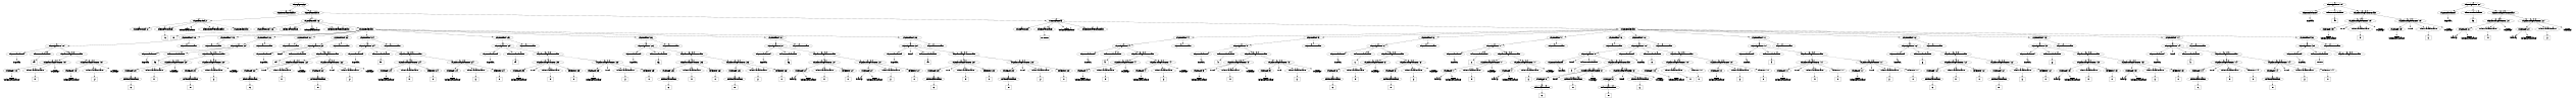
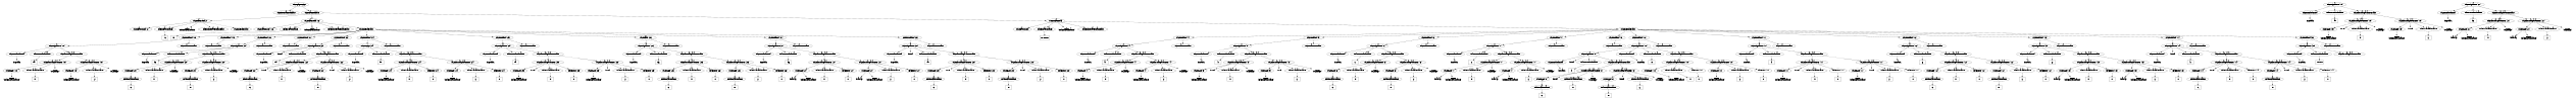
  digraph {
    n1 [label=AST_php_script]
    n2 [label=AST_interface_def_list]
    n3 [label=AST_class_def_list]
    n4 [label="AST_class_def (2)"]
    n5 [label="AST_class_def (16)"]
    n6 [label=MAIN_class_def]
    n7 [label="AST_class_mod (2)"]
    n8 [label=Token_class_name]
    n9 [label="NULL\n(Token_class_name)" shape=plaintext]
    n10 [label=Token_interface_name_list]
    n11 [label=AST_member_list]
    n12 [label="AST_class_mod (16)"]
    n13 [label=Token_class_name]
    n14 [label="NULL\n(Token_class_name)" shape=plaintext]
    n15 [label=Token_interface_name_list]
    n16 [label=AST_member_list]
    n17 [label=AST_class_mod]
    n18 [label=Token_class_name]
    n19 [label="NULL\n(Token_class_name)" shape=plaintext]
    n20 [label=Token_interface_name_list]
    n21 [label=AST_member_list]
    n22 [label=C shape=box]
    n23 [label=D shape=box]
    n24 [label="AST_method (18)"]
    n25 [label="AST_method (19)"]
    n26 [label="AST_method (20)"]
    n27 [label="AST_method (21)"]
    n28 [label="AST_method (22)"]
    n29 [label="AST_method (24)"]
    n30 [label="AST_method (25)"]
-   n31 [label="AST_method (26)"]
+   n31 [label="AST_class (26)"]
    n32 [label="AST_method (27)"]
-   n33 [label="AST_method (28)"]
+   n33 [label="NULL_method (28)"]
    n34 [label="AST_signature (18)"]
    n35 [label=AST_statement_list]
    n36 [label=AST_statement_list]
    n37 [label="AST_signature (20)"]
    n38 [label=AST_statement_list]
    n39 [label=AST_statement_list]
    n40 [label="AST_signature (22)"]
    n41 [label=AST_statement_list]
-   n42 [label="AST_signature (24)"]
+   n42 [label="AST_script (24)"]
    n43 [label=AST_statement_list]
    n44 [label="AST_signature (25)"]
    n45 [label=AST_statement_list]
    n46 [label="AST_signature (26)"]
    n47 [label=AST_statement_list]
    n48 [label="AST_signature (27)"]
    n49 [label=AST_statement_list]
    n50 [label="AST_signature (28)"]
    n51 [label=AST_statement_list]
    n52 [label=AST_method_mod]
    n53 [label=Token_method_name]
    n54 [label=AST_formal_parameter_list]
    n55 [label=is_public shape=plaintext]
    n56 [label=da shape=box]
    n57 [label="AST_formal_parameter (18)"]
    n58 [label="AST_formal_parameter (18)"]
    n59 [label="AST_type (18)"]
    n60 [label=Token_variable_name]
    n61 [label="NULL\n(AST_expr)" shape=plaintext]
    n62 [label="AST_type (18)"]
    n63 [label=Token_variable_name]
    n64 [label="NULL\n(AST_expr)" shape=plaintext]
    n65 [label="NULL\n(Token_class_name)" shape=plaintext]
    n66 [label=x shape=box]
    n67 [label="NULL\n(Token_class_name)" shape=plaintext]
    n68 [label=y shape=box]
    n69 [label="AST_signature (19)"]
    n70 [label=AST_method_mod]
    n71 [label=Token_method_name]
    n72 [label=AST_formal_parameter_list]
    n73 [label=is_public shape=plaintext]
    n74 [label=db shape=box]
    n75 [label="AST_formal_parameter (19)"]
    n76 [label="AST_formal_parameter (19)"]
    n77 [label="AST_type (19)"]
    n78 [label=is_ref shape=plaintext]
    n79 [label=Token_variable_name]
    n80 [label="NULL\n(AST_expr)" shape=plaintext]
    n81 [label="AST_type (19)"]
    n82 [label=is_ref shape=plaintext]
    n83 [label=Token_variable_name]
    n84 [label="NULL\n(AST_expr)" shape=plaintext]
    n85 [label="NULL\n(Token_class_name)" shape=plaintext]
    n86 [label=x shape=box]
    n87 [label="NULL\n(Token_class_name)" shape=plaintext]
    n88 [label=y shape=box]
    n89 [label=AST_method_mod]
    n90 [label=Token_method_name]
    n91 [label=AST_formal_parameter_list]
    n92 [label=is_public shape=plaintext]
    n93 [label=dc shape=box]
    n94 [label="AST_formal_parameter (20)"]
    n95 [label="AST_formal_parameter (20)"]
    n96 [label="AST_type (20)"]
    n97 [label=Token_variable_name]
    n98 [label="NULL\n(AST_expr)" shape=plaintext]
    n99 [label="AST_type (20)"]
    n100 [label=Token_variable_name]
    n101 [label="NULL\n(AST_expr)" shape=plaintext]
    n102 [label=Token_class_name]
    n103 [label=x shape=box]
    n104 [label=C shape=box]
    n105 [label=Token_class_name]
    n106 [label=y shape=box]
    n107 [label=D shape=box]
    n108 [label="AST_signature (21)"]
    n109 [label=AST_method_mod]
    n110 [label=Token_method_name]
    n111 [label=AST_formal_parameter_list]
    n112 [label=is_public shape=plaintext]
    n113 [label=dc shape=box]
    n114 [label="AST_formal_parameter (21)"]
    n115 [label="AST_formal_parameter (21)"]
    n116 [label="AST_type (21)"]
    n117 [label=Token_variable_name]
    n118 [label="NULL\n(AST_expr)" shape=plaintext]
    n119 [label="AST_type (21)"]
    n120 [label=Token_variable_name]
    n121 [label="NULL\n(AST_expr)" shape=plaintext]
    n122 [label=is_array shape=plaintext]
    n123 [label="NULL\n(Token_class_name)" shape=plaintext]
    n124 [label=x shape=box]
    n125 [label=is_array shape=plaintext]
    n126 [label="NULL\n(Token_class_name)" shape=plaintext]
    n127 [label=y shape=box]
    n128 [label=AST_method_mod]
    n129 [label=is_ref shape=plaintext]
    n130 [label=Token_method_name]
    n131 [label=AST_formal_parameter_list]
    n132 [label=is_public shape=plaintext]
    n133 [label=dd shape=box]
    n134 [label="AST_formal_parameter (22)"]
    n135 [label="AST_formal_parameter (22)"]
    n136 [label="AST_type (22)"]
    n137 [label=is_ref shape=plaintext]
    n138 [label=Token_variable_name]
    n139 [label="NULL\n(AST_expr)" shape=plaintext]
    n140 [label="AST_type (22)"]
    n141 [label=is_ref shape=plaintext]
    n142 [label=Token_variable_name]
    n143 [label="NULL\n(AST_expr)" shape=plaintext]
    n144 [label=Token_class_name]
    n145 [label=x shape=box]
    n146 [label=C shape=box]
    n147 [label=Token_class_name]
    n148 [label=y shape=box]
    n149 [label=D shape=box]
    n150 [label=AST_method_mod]
    n151 [label=Token_method_name]
    n152 [label=AST_formal_parameter_list]
    n153 [label=is_public shape=plaintext]
    n154 [label=de shape=box]
    n155 [label="AST_formal_parameter (24)"]
    n156 [label="AST_formal_parameter (24)"]
    n157 [label="AST_type (24)"]
    n158 [label=Token_variable_name]
    n159 [label="Token_int (24)"]
    n160 [label="AST_type (24)"]
    n161 [label=Token_variable_name]
    n162 [label="Token_int (24)"]
    n163 [label="NULL\n(Token_class_name)" shape=plaintext]
    n164 [label=x shape=box]
    n165 [label=0 shape=box]
    n166 [label="NULL\n(Token_class_name)" shape=plaintext]
    n167 [label=y shape=box]
    n168 [label=0 shape=box]
    n169 [label=AST_method_mod]
    n170 [label=Token_method_name]
    n171 [label=AST_formal_parameter_list]
    n172 [label=is_public shape=plaintext]
    n173 [label=df shape=box]
    n174 [label="AST_formal_parameter (25)"]
    n175 [label="AST_formal_parameter (25)"]
    n176 [label="AST_type (25)"]
    n177 [label=is_ref shape=plaintext]
    n178 [label=Token_variable_name]
    n179 [label="Token_int (25)"]
    n180 [label="AST_type (25)"]
    n181 [label=is_ref shape=plaintext]
    n182 [label=Token_variable_name]
    n183 [label="Token_int (25)"]
    n184 [label="NULL\n(Token_class_name)" shape=plaintext]
    n185 [label=x shape=box]
    n186 [label=0 shape=box]
    n187 [label="NULL\n(Token_class_name)" shape=plaintext]
    n188 [label=y shape=box]
    n189 [label=0 shape=box]
    n190 [label=AST_method_mod]
    n191 [label=Token_method_name]
    n192 [label=AST_formal_parameter_list]
    n193 [label=is_public shape=plaintext]
    n194 [label=dg shape=box]
    n195 [label="AST_formal_parameter (26)"]
    n196 [label="AST_formal_parameter (26)"]
    n197 [label="AST_type (26)"]
    n198 [label=Token_variable_name]
    n199 [label="Token_int (26)"]
    n200 [label="AST_type (26)"]
    n201 [label=Token_variable_name]
    n202 [label="Token_int (26)"]
    n203 [label=Token_class_name]
    n204 [label=x shape=box]
    n205 [label=0 shape=box]
    n206 [label=C shape=box]
    n207 [label=Token_class_name]
    n208 [label=y shape=box]
    n209 [label=0 shape=box]
    n210 [label=D shape=box]
    n211 [label=AST_method_mod]
    n212 [label=Token_method_name]
    n213 [label=AST_formal_parameter_list]
    n214 [label=is_public shape=plaintext]
    n215 [label=dg shape=box]
    n216 [label="AST_formal_parameter (27)"]
    n217 [label="AST_formal_parameter (27)"]
    n218 [label="AST_type (27)"]
    n219 [label=Token_variable_name]
    n220 [label="Token_int (27)"]
    n221 [label="AST_type (27)"]
    n222 [label=Token_variable_name]
    n223 [label="Token_int (27)"]
    n224 [label=is_array shape=plaintext]
    n225 [label="NULL\n(Token_class_name)" shape=plaintext]
    n226 [label=x shape=box]
    n227 [label=0 shape=box]
    n228 [label=is_array shape=plaintext]
    n229 [label="NULL\n(Token_class_name)" shape=plaintext]
    n230 [label=y shape=box]
    n231 [label=0 shape=box]
    n232 [label=AST_method_mod]
    n233 [label=is_ref shape=plaintext]
    n234 [label=Token_method_name]
    n235 [label=AST_formal_parameter_list]
    n236 [label=is_public shape=plaintext]
    n237 [label=dh shape=box]
    n238 [label="AST_formal_parameter (28)"]
    n239 [label="AST_formal_parameter (28)"]
    n240 [label="AST_type (28)"]
    n241 [label=is_ref shape=plaintext]
    n242 [label=Token_variable_name]
    n243 [label="Token_int (28)"]
    n244 [label="AST_type (28)"]
    n245 [label=is_ref shape=plaintext]
    n246 [label=Token_variable_name]
    n247 [label="Token_int (28)"]
    n248 [label=Token_class_name]
    n249 [label=x shape=box]
    n250 [label=0 shape=box]
    n251 [label=C shape=box]
    n252 [label=Token_class_name]
    n253 [label=y shape=box]
    n254 [label=0 shape=box]
    n255 [label=D shape=box]
    n256 [label="%MAIN%" shape=box]
    n257 [label="AST_method (4)"]
    n258 [label="AST_method (5)"]
    n259 [label="AST_method (6)"]
    n260 [label="AST_method (7)"]
    n261 [label="AST_method (8)"]
    n262 [label="AST_method (10)"]
    n263 [label="AST_method (11)"]
    n264 [label="AST_method (12)"]
    n265 [label="AST_method (13)"]
    n266 [label="AST_method (14)"]
    n267 [label="AST_method (30)"]
    n268 [label="AST_signature (4)"]
    n269 [label=AST_statement_list]
    n270 [label="AST_signature (5)"]
    n271 [label=AST_statement_list]
    n272 [label="AST_signature (6)"]
    n273 [label=AST_statement_list]
    n274 [label="AST_signature (7)"]
    n275 [label=AST_statement_list]
    n276 [label=AST_statement_list]
    n277 [label="AST_signature (10)"]
    n278 [label=AST_statement_list]
    n279 [label="AST_signature (11)"]
    n280 [label=AST_statement_list]
    n281 [label="AST_signature (12)"]
    n282 [label=AST_statement_list]
    n283 [label="AST_signature (13)"]
    n284 [label=AST_statement_list]
    n285 [label="AST_signature (14)"]
    n286 [label=AST_statement_list]
    n287 [label="AST_signature (30)"]
    n288 [label=AST_statement_list]
    n289 [label=AST_method_mod]
    n290 [label=Token_method_name]
    n291 [label=AST_formal_parameter_list]
    n292 [label=is_static shape=plaintext]
    n293 [label=a shape=box]
    n294 [label="AST_formal_parameter (4)"]
    n295 [label="AST_formal_parameter (4)"]
    n296 [label="AST_type (4)"]
    n297 [label=Token_variable_name]
    n298 [label="NULL\n(AST_expr)" shape=plaintext]
    n299 [label="AST_type (4)"]
    n300 [label=Token_variable_name]
    n301 [label="NULL\n(AST_expr)" shape=plaintext]
    n302 [label="NULL\n(Token_class_name)" shape=plaintext]
    n303 [label=x shape=box]
    n304 [label="NULL\n(Token_class_name)" shape=plaintext]
    n305 [label=y shape=box]
    n306 [label=AST_method_mod]
    n307 [label=Token_method_name]
    n308 [label=AST_formal_parameter_list]
    n309 [label=is_static shape=plaintext]
    n310 [label=b shape=box]
    n311 [label="AST_formal_parameter (5)"]
    n312 [label="AST_formal_parameter (5)"]
    n313 [label="AST_type (5)"]
    n314 [label=is_ref shape=plaintext]
    n315 [label=Token_variable_name]
    n316 [label="NULL\n(AST_expr)" shape=plaintext]
    n317 [label="AST_type (5)"]
    n318 [label=is_ref shape=plaintext]
    n319 [label=Token_variable_name]
    n320 [label="NULL\n(AST_expr)" shape=plaintext]
    n321 [label="NULL\n(Token_class_name)" shape=plaintext]
    n322 [label=x shape=box]
    n323 [label="NULL\n(Token_class_name)" shape=plaintext]
    n324 [label=y shape=box]
    n325 [label=AST_method_mod]
    n326 [label=Token_method_name]
    n327 [label=AST_formal_parameter_list]
    n328 [label=is_static shape=plaintext]
    n329 [label=c shape=box]
    n330 [label="AST_formal_parameter (6)"]
    n331 [label="AST_formal_parameter (6)"]
    n332 [label="AST_type (6)"]
    n333 [label=Token_variable_name]
    n334 [label="NULL\n(AST_expr)" shape=plaintext]
    n335 [label="AST_type (6)"]
    n336 [label=Token_variable_name]
    n337 [label="NULL\n(AST_expr)" shape=plaintext]
    n338 [label=Token_class_name]
    n339 [label=x shape=box]
    n340 [label=C shape=box]
    n341 [label=Token_class_name]
    n342 [label=y shape=box]
    n343 [label=D shape=box]
    n344 [label=AST_method_mod]
    n345 [label=Token_method_name]
    n346 [label=AST_formal_parameter_list]
    n347 [label=is_static shape=plaintext]
    n348 [label=c shape=box]
    n349 [label="AST_formal_parameter (7)"]
    n350 [label="AST_formal_parameter (7)"]
    n351 [label="AST_type (7)"]
    n352 [label=Token_variable_name]
    n353 [label="NULL\n(AST_expr)" shape=plaintext]
    n354 [label="AST_type (7)"]
    n355 [label=Token_variable_name]
    n356 [label="NULL\n(AST_expr)" shape=plaintext]
    n357 [label=is_array shape=plaintext]
    n358 [label="NULL\n(Token_class_name)" shape=plaintext]
    n359 [label=x shape=box]
    n360 [label=is_array shape=plaintext]
    n361 [label="NULL\n(Token_class_name)" shape=plaintext]
    n362 [label=y shape=box]
    n363 [label="AST_signature (8)"]
    n364 [label=AST_method_mod]
    n365 [label=is_ref shape=plaintext]
    n366 [label=Token_method_name]
    n367 [label=AST_formal_parameter_list]
    n368 [label=is_static shape=plaintext]
    n369 [label=d shape=box]
    n370 [label="AST_formal_parameter (8)"]
    n371 [label="AST_formal_parameter (8)"]
    n372 [label="AST_type (8)"]
    n373 [label=is_ref shape=plaintext]
    n374 [label=Token_variable_name]
    n375 [label="NULL\n(AST_expr)" shape=plaintext]
    n376 [label="AST_type (8)"]
    n377 [label=is_ref shape=plaintext]
    n378 [label=Token_variable_name]
    n379 [label="NULL\n(AST_expr)" shape=plaintext]
    n380 [label=Token_class_name]
    n381 [label=x shape=box]
    n382 [label=C shape=box]
    n383 [label=Token_class_name]
    n384 [label=y shape=box]
    n385 [label=D shape=box]
    n386 [label=AST_method_mod]
    n387 [label=Token_method_name]
    n388 [label=AST_formal_parameter_list]
    n389 [label=is_static shape=plaintext]
    n390 [label=e shape=box]
    n391 [label="AST_formal_parameter (10)"]
    n392 [label="AST_formal_parameter (10)"]
    n393 [label="AST_type (10)"]
    n394 [label=Token_variable_name]
    n395 [label="Token_int (10)"]
    n396 [label="AST_type (10)"]
    n397 [label=Token_variable_name]
    n398 [label="Token_int (10)"]
    n399 [label="NULL\n(Token_class_name)" shape=plaintext]
    n400 [label=x shape=box]
    n401 [label=0 shape=box]
    n402 [label="NULL\n(Token_class_name)" shape=plaintext]
    n403 [label=y shape=box]
    n404 [label=0 shape=box]
    n405 [label=AST_method_mod]
    n406 [label=Token_method_name]
    n407 [label=AST_formal_parameter_list]
    n408 [label=is_static shape=plaintext]
    n409 [label=f shape=box]
    n410 [label="AST_formal_parameter (11)"]
    n411 [label="AST_formal_parameter (11)"]
    n412 [label="AST_type (11)"]
    n413 [label=is_ref shape=plaintext]
    n414 [label=Token_variable_name]
    n415 [label="Token_int (11)"]
    n416 [label="AST_type (11)"]
    n417 [label=is_ref shape=plaintext]
    n418 [label=Token_variable_name]
    n419 [label="Token_int (11)"]
    n420 [label="NULL\n(Token_class_name)" shape=plaintext]
    n421 [label=x shape=box]
    n422 [label=0 shape=box]
    n423 [label="NULL\n(Token_class_name)" shape=plaintext]
    n424 [label=y shape=box]
    n425 [label=0 shape=box]
    n426 [label=AST_method_mod]
    n427 [label=Token_method_name]
    n428 [label=AST_formal_parameter_list]
    n429 [label=is_static shape=plaintext]
    n430 [label=g shape=box]
    n431 [label="AST_formal_parameter (12)"]
    n432 [label="AST_formal_parameter (12)"]
    n433 [label="AST_type (12)"]
    n434 [label=Token_variable_name]
    n435 [label="Token_int (12)"]
    n436 [label="AST_type (12)"]
    n437 [label=Token_variable_name]
    n438 [label="Token_int (12)"]
    n439 [label=Token_class_name]
    n440 [label=x shape=box]
    n441 [label=0 shape=box]
    n442 [label=C shape=box]
    n443 [label=Token_class_name]
    n444 [label=y shape=box]
    n445 [label=0 shape=box]
    n446 [label=D shape=box]
    n447 [label=AST_method_mod]
    n448 [label=Token_method_name]
    n449 [label=AST_formal_parameter_list]
    n450 [label=is_static shape=plaintext]
    n451 [label=g shape=box]
    n452 [label="AST_formal_parameter (13)"]
    n453 [label="AST_formal_parameter (13)"]
    n454 [label="AST_type (13)"]
    n455 [label=Token_variable_name]
    n456 [label="Token_int (13)"]
    n457 [label="AST_type (13)"]
    n458 [label=Token_variable_name]
    n459 [label="Token_int (13)"]
    n460 [label=is_array shape=plaintext]
    n461 [label="NULL\n(Token_class_name)" shape=plaintext]
    n462 [label=x shape=box]
    n463 [label=0 shape=box]
    n464 [label=is_array shape=plaintext]
    n465 [label="NULL\n(Token_class_name)" shape=plaintext]
    n466 [label=y shape=box]
    n467 [label=0 shape=box]
    n468 [label=AST_method_mod]
    n469 [label=is_ref shape=plaintext]
    n470 [label=Token_method_name]
    n471 [label=AST_formal_parameter_list]
    n472 [label=is_static shape=plaintext]
    n473 [label=h shape=box]
    n474 [label="AST_formal_parameter (14)"]
    n475 [label="AST_formal_parameter (14)"]
    n476 [label="AST_type (14)"]
    n477 [label=is_ref shape=plaintext]
    n478 [label=Token_variable_name]
    n479 [label="Token_int (14)"]
    n480 [label="AST_type (14)"]
    n481 [label=is_ref shape=plaintext]
    n482 [label=Token_variable_name]
    n483 [label="Token_int (14)"]
    n484 [label=Token_class_name]
    n485 [label=x shape=box]
    n486 [label=0 shape=box]
    n487 [label=C shape=box]
    n488 [label=Token_class_name]
    n489 [label=y shape=box]
    n490 [label=0 shape=box]
    n491 [label=D shape=box]
    n492 [label=AST_method_mod]
    n493 [label=Token_method_name]
    n494 [label=AST_formal_parameter_list]
    n495 [label=is_static shape=plaintext]
    n496 [label="%run%" shape=box]
    n1 -> n2
    n1 -> n3
    n3 -> n4
    n3 -> n5
    n3 -> n6
    n4 -> n7
    n4 -> n8
    n4 -> n9
    n4 -> n10
    n4 -> n11
    n5 -> n12
    n5 -> n13
    n5 -> n14
    n5 -> n15
    n5 -> n16
    n6 -> n17
    n6 -> n18
    n6 -> n19
    n6 -> n20
    n6 -> n21
    n8 -> n22
    n13 -> n23
    n16 -> n24
    n16 -> n25
    n16 -> n26
    n16 -> n27
    n16 -> n28
    n16 -> n29
    n16 -> n30
    n16 -> n31
    n16 -> n32
    n16 -> n33
    n18 -> n256
    n21 -> n257
    n21 -> n258
    n21 -> n259
    n21 -> n260
    n21 -> n261
    n21 -> n262
    n21 -> n263
    n21 -> n264
    n21 -> n265
    n21 -> n266
    n21 -> n267
    n24 -> n34
    n24 -> n35
    n25 -> n36
    n26 -> n37
    n26 -> n38
    n27 -> n39
    n28 -> n40
    n28 -> n41
    n29 -> n42
    n29 -> n43
    n30 -> n44
    n30 -> n45
    n31 -> n46
    n31 -> n47
    n32 -> n48
    n32 -> n49
    n33 -> n50
    n33 -> n51
    n34 -> n52
    n34 -> n53
    n34 -> n54
    n37 -> n89
    n37 -> n90
    n37 -> n91
    n40 -> n128
    n40 -> n129
    n40 -> n130
    n40 -> n131
    n42 -> n150
    n42 -> n151
    n42 -> n152
    n44 -> n169
    n44 -> n170
    n44 -> n171
    n46 -> n190
    n46 -> n191
    n46 -> n192
    n48 -> n211
    n48 -> n212
    n48 -> n213
    n50 -> n232
    n50 -> n233
    n50 -> n234
    n50 -> n235
    n52 -> n55
    n53 -> n56
    n54 -> n57
    n54 -> n58
    n57 -> n59
    n57 -> n60
    n57 -> n61
    n58 -> n62
    n58 -> n63
    n58 -> n64
    n59 -> n65
    n60 -> n66
    n62 -> n67
    n63 -> n68
    n69 -> n70
    n69 -> n71
    n69 -> n72
    n70 -> n73
    n71 -> n74
    n72 -> n75
    n72 -> n76
    n75 -> n77
    n75 -> n78
    n75 -> n79
    n75 -> n80
    n76 -> n81
    n76 -> n82
    n76 -> n83
    n76 -> n84
    n77 -> n85
    n79 -> n86
    n81 -> n87
    n83 -> n88
    n89 -> n92
    n90 -> n93
    n91 -> n94
    n91 -> n95
    n94 -> n96
    n94 -> n97
    n94 -> n98
    n95 -> n99
    n95 -> n100
    n95 -> n101
    n96 -> n102
    n97 -> n103
    n99 -> n105
    n100 -> n106
    n102 -> n104
    n105 -> n107
    n108 -> n109
    n108 -> n110
    n108 -> n111
    n109 -> n112
    n110 -> n113
    n111 -> n114
    n111 -> n115
    n114 -> n116
    n114 -> n117
    n114 -> n118
    n115 -> n119
    n115 -> n120
    n115 -> n121
    n116 -> n122
    n116 -> n123
    n117 -> n124
    n119 -> n125
    n119 -> n126
    n120 -> n127
    n128 -> n132
    n130 -> n133
    n131 -> n134
    n131 -> n135
    n134 -> n136
    n134 -> n137
    n134 -> n138
    n134 -> n139
    n135 -> n140
    n135 -> n141
    n135 -> n142
    n135 -> n143
    n136 -> n144
    n138 -> n145
    n140 -> n147
    n142 -> n148
    n144 -> n146
    n147 -> n149
    n150 -> n153
    n151 -> n154
    n152 -> n155
    n152 -> n156
    n155 -> n157
    n155 -> n158
    n155 -> n159
    n156 -> n160
    n156 -> n161
    n156 -> n162
    n157 -> n163
    n158 -> n164
    n159 -> n165
    n160 -> n166
    n161 -> n167
    n162 -> n168
    n169 -> n172
    n170 -> n173
    n171 -> n174
    n171 -> n175
    n174 -> n176
    n174 -> n177
    n174 -> n178
    n174 -> n179
    n175 -> n180
    n175 -> n181
    n175 -> n182
    n175 -> n183
    n176 -> n184
    n178 -> n185
    n179 -> n186
    n180 -> n187
    n182 -> n188
    n183 -> n189
    n190 -> n193
    n191 -> n194
    n192 -> n195
    n192 -> n196
    n195 -> n197
    n195 -> n198
    n195 -> n199
    n196 -> n200
    n196 -> n201
    n196 -> n202
    n197 -> n203
    n198 -> n204
    n199 -> n205
    n200 -> n207
    n201 -> n208
    n202 -> n209
    n203 -> n206
    n207 -> n210
    n211 -> n214
    n212 -> n215
    n213 -> n216
    n213 -> n217
    n216 -> n218
    n216 -> n219
    n216 -> n220
    n217 -> n221
    n217 -> n222
    n217 -> n223
    n218 -> n224
    n218 -> n225
    n219 -> n226
    n220 -> n227
    n221 -> n228
    n221 -> n229
    n222 -> n230
    n223 -> n231
    n232 -> n236
    n234 -> n237
    n235 -> n238
    n235 -> n239
    n238 -> n240
    n238 -> n241
    n238 -> n242
    n238 -> n243
    n239 -> n244
    n239 -> n245
    n239 -> n246
    n239 -> n247
    n240 -> n248
    n242 -> n249
    n243 -> n250
    n244 -> n252
    n246 -> n253
    n247 -> n254
    n248 -> n251
    n252 -> n255
    n257 -> n268
    n257 -> n269
    n258 -> n270
    n258 -> n271
    n259 -> n272
    n259 -> n273
    n260 -> n274
    n260 -> n275
    n261 -> n276
    n262 -> n277
    n262 -> n278
    n263 -> n279
    n263 -> n280
    n264 -> n281
    n264 -> n282
    n265 -> n283
    n265 -> n284
    n266 -> n285
    n266 -> n286
    n267 -> n287
    n267 -> n288
    n268 -> n289
    n268 -> n290
    n268 -> n291
    n270 -> n306
    n270 -> n307
    n270 -> n308
    n272 -> n325
    n272 -> n326
    n272 -> n327
    n274 -> n344
    n274 -> n345
    n274 -> n346
    n277 -> n363
    n277 -> n386
    n277 -> n387
    n277 -> n388
    n279 -> n405
    n279 -> n406
    n279 -> n407
    n281 -> n426
    n281 -> n427
    n281 -> n428
    n283 -> n447
    n283 -> n448
    n283 -> n449
    n285 -> n468
    n285 -> n469
    n285 -> n470
    n285 -> n471
    n287 -> n492
    n287 -> n493
    n287 -> n494
    n289 -> n292
    n290 -> n293
    n291 -> n294
    n291 -> n295
    n294 -> n296
    n294 -> n297
    n294 -> n298
    n295 -> n299
    n295 -> n300
    n295 -> n301
    n296 -> n302
    n297 -> n303
    n299 -> n304
    n300 -> n305
    n306 -> n309
    n307 -> n310
    n308 -> n311
    n308 -> n312
    n311 -> n313
    n311 -> n314
    n311 -> n315
    n311 -> n316
    n312 -> n317
    n312 -> n318
    n312 -> n319
    n312 -> n320
    n313 -> n321
    n315 -> n322
    n317 -> n323
    n319 -> n324
    n325 -> n328
    n326 -> n329
    n327 -> n330
    n327 -> n331
    n330 -> n332
    n330 -> n333
    n330 -> n334
    n331 -> n335
    n331 -> n336
    n331 -> n337
    n332 -> n338
    n333 -> n339
    n335 -> n341
    n336 -> n342
    n338 -> n340
    n341 -> n343
    n344 -> n347
    n345 -> n348
    n346 -> n349
    n346 -> n350
    n349 -> n351
    n349 -> n352
    n349 -> n353
    n350 -> n354
    n350 -> n355
    n350 -> n356
    n351 -> n357
    n351 -> n358
    n352 -> n359
    n354 -> n360
    n354 -> n361
    n355 -> n362
    n363 -> n364
    n363 -> n365
    n363 -> n366
    n363 -> n367
    n364 -> n368
    n366 -> n369
    n367 -> n370
    n367 -> n371
    n370 -> n372
    n370 -> n373
    n370 -> n374
    n370 -> n375
    n371 -> n376
    n371 -> n377
    n371 -> n378
    n371 -> n379
    n372 -> n380
    n374 -> n381
    n376 -> n383
    n378 -> n384
    n380 -> n382
    n383 -> n385
    n386 -> n389
    n387 -> n390
    n388 -> n391
    n388 -> n392
    n391 -> n393
    n391 -> n394
    n391 -> n395
    n392 -> n396
    n392 -> n397
    n392 -> n398
    n393 -> n399
    n394 -> n400
    n395 -> n401
    n396 -> n402
    n397 -> n403
    n398 -> n404
    n405 -> n408
    n406 -> n409
    n407 -> n410
    n407 -> n411
    n410 -> n412
    n410 -> n413
    n410 -> n414
    n410 -> n415
    n411 -> n416
    n411 -> n417
    n411 -> n418
    n411 -> n419
    n412 -> n420
    n414 -> n421
    n415 -> n422
    n416 -> n423
    n418 -> n424
    n419 -> n425
    n426 -> n429
    n427 -> n430
    n428 -> n431
    n428 -> n432
    n431 -> n433
    n431 -> n434
    n431 -> n435
    n432 -> n436
    n432 -> n437
    n432 -> n438
    n433 -> n439
    n434 -> n440
    n435 -> n441
    n436 -> n443
    n437 -> n444
    n438 -> n445
    n439 -> n442
    n443 -> n446
    n447 -> n450
    n448 -> n451
    n449 -> n452
    n449 -> n453
    n452 -> n454
    n452 -> n455
    n452 -> n456
    n453 -> n457
    n453 -> n458
    n453 -> n459
    n454 -> n460
    n454 -> n461
    n455 -> n462
    n456 -> n463
    n457 -> n464
    n457 -> n465
    n458 -> n466
    n459 -> n467
    n468 -> n472
    n470 -> n473
    n471 -> n474
    n471 -> n475
    n474 -> n476
    n474 -> n477
    n474 -> n478
    n474 -> n479
    n475 -> n480
    n475 -> n481
    n475 -> n482
    n475 -> n483
    n476 -> n484
    n478 -> n485
    n479 -> n486
    n480 -> n488
    n482 -> n489
    n483 -> n490
    n484 -> n487
    n488 -> n491
    n492 -> n495
    n493 -> n496
  }
